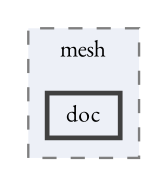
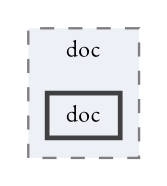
  digraph {
    compound=true
    rankdir=LR
    fontname="EB Garamond"
    n1 [color=grey25 fillcolor="#edf0f7" fontname="EB Garamond" fontsize=10 height=0.2 label=doc shape=box style="filled,bold" width=0.4]
    subgraph cluster_1 {
      bgcolor="#edf0f7"
      fontsize=10
-     label=mesh
+     label=doc
      pencolor=grey50
      style="filled,dashed"
      n1
    }
  }
